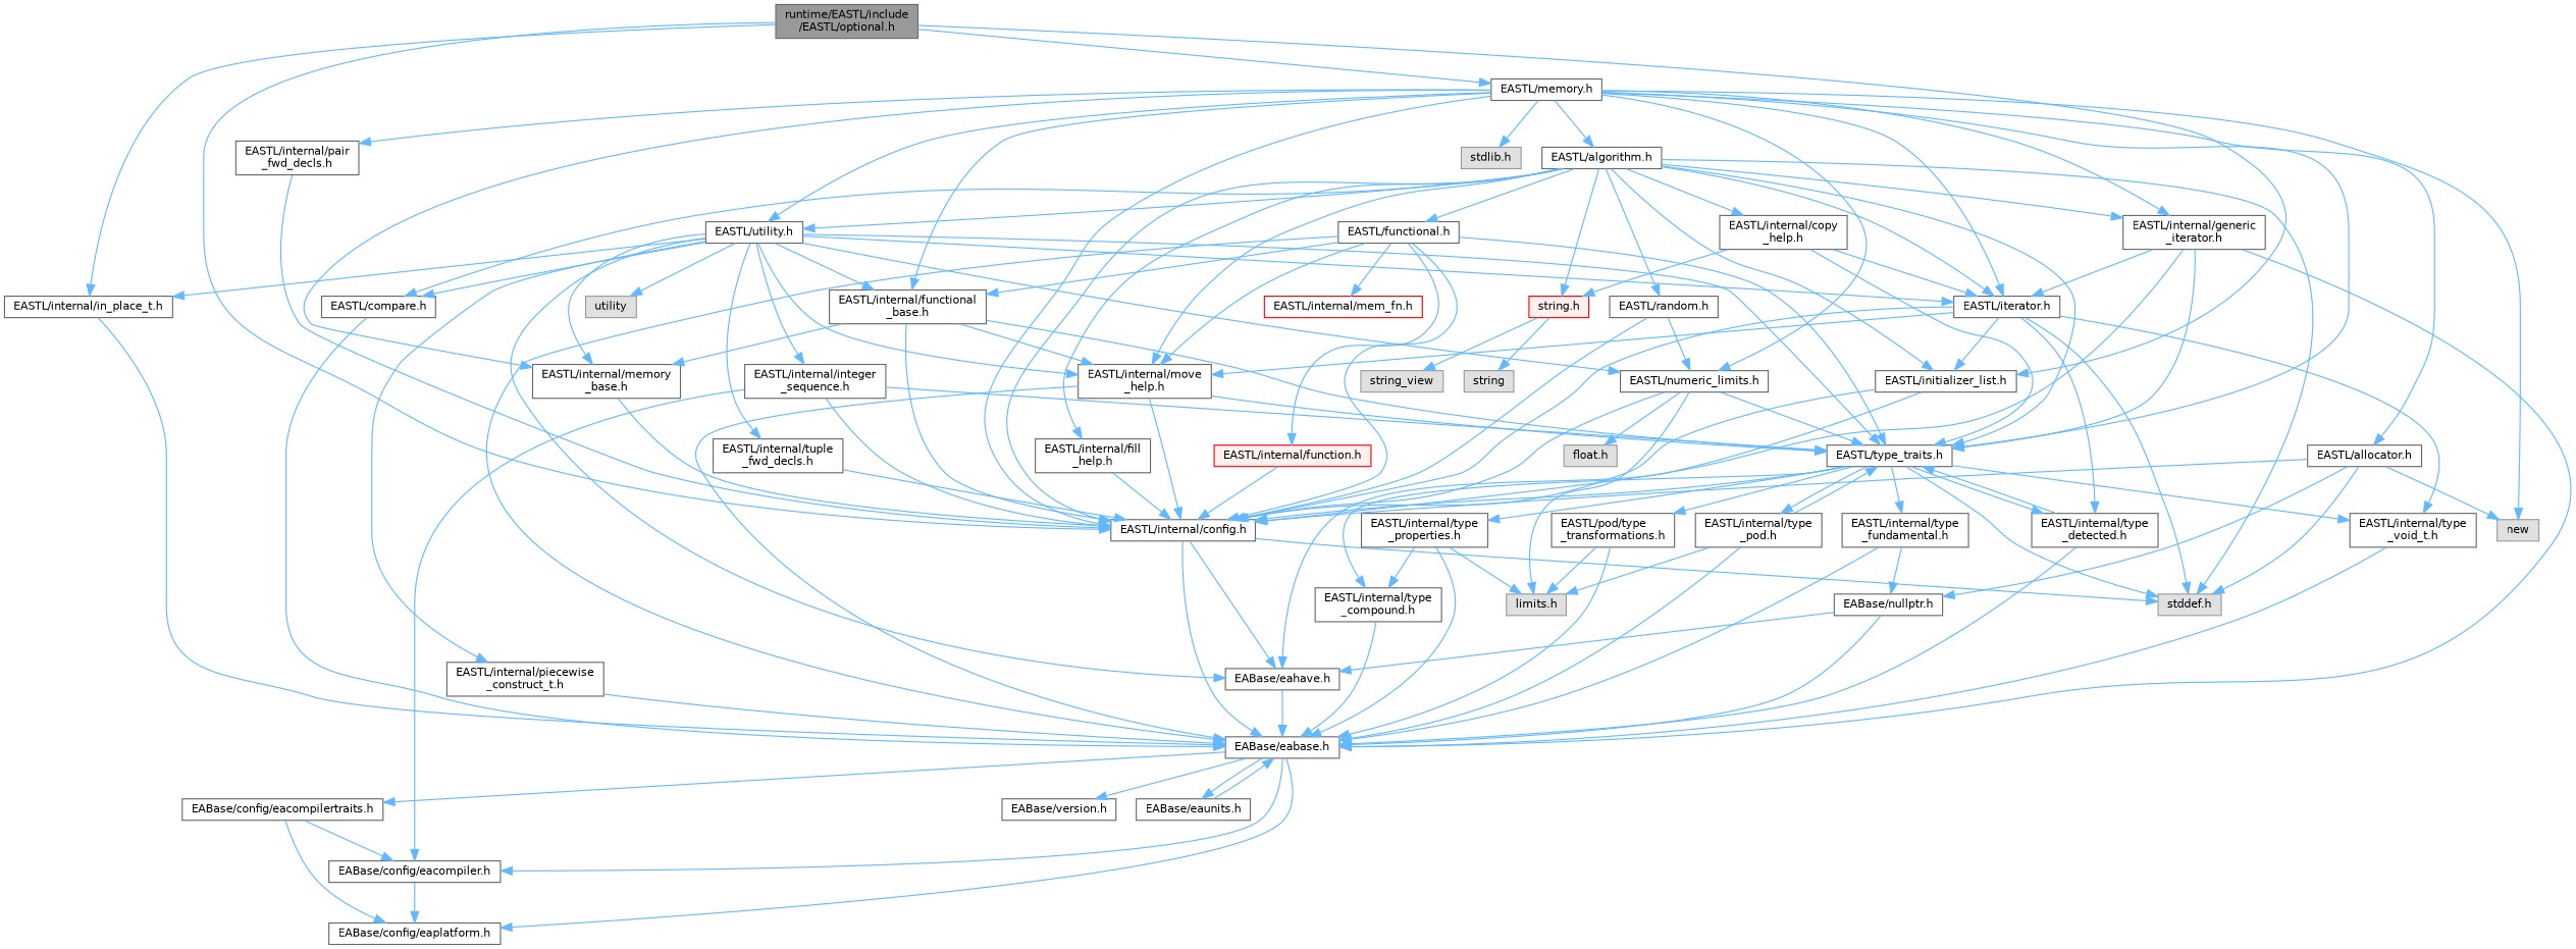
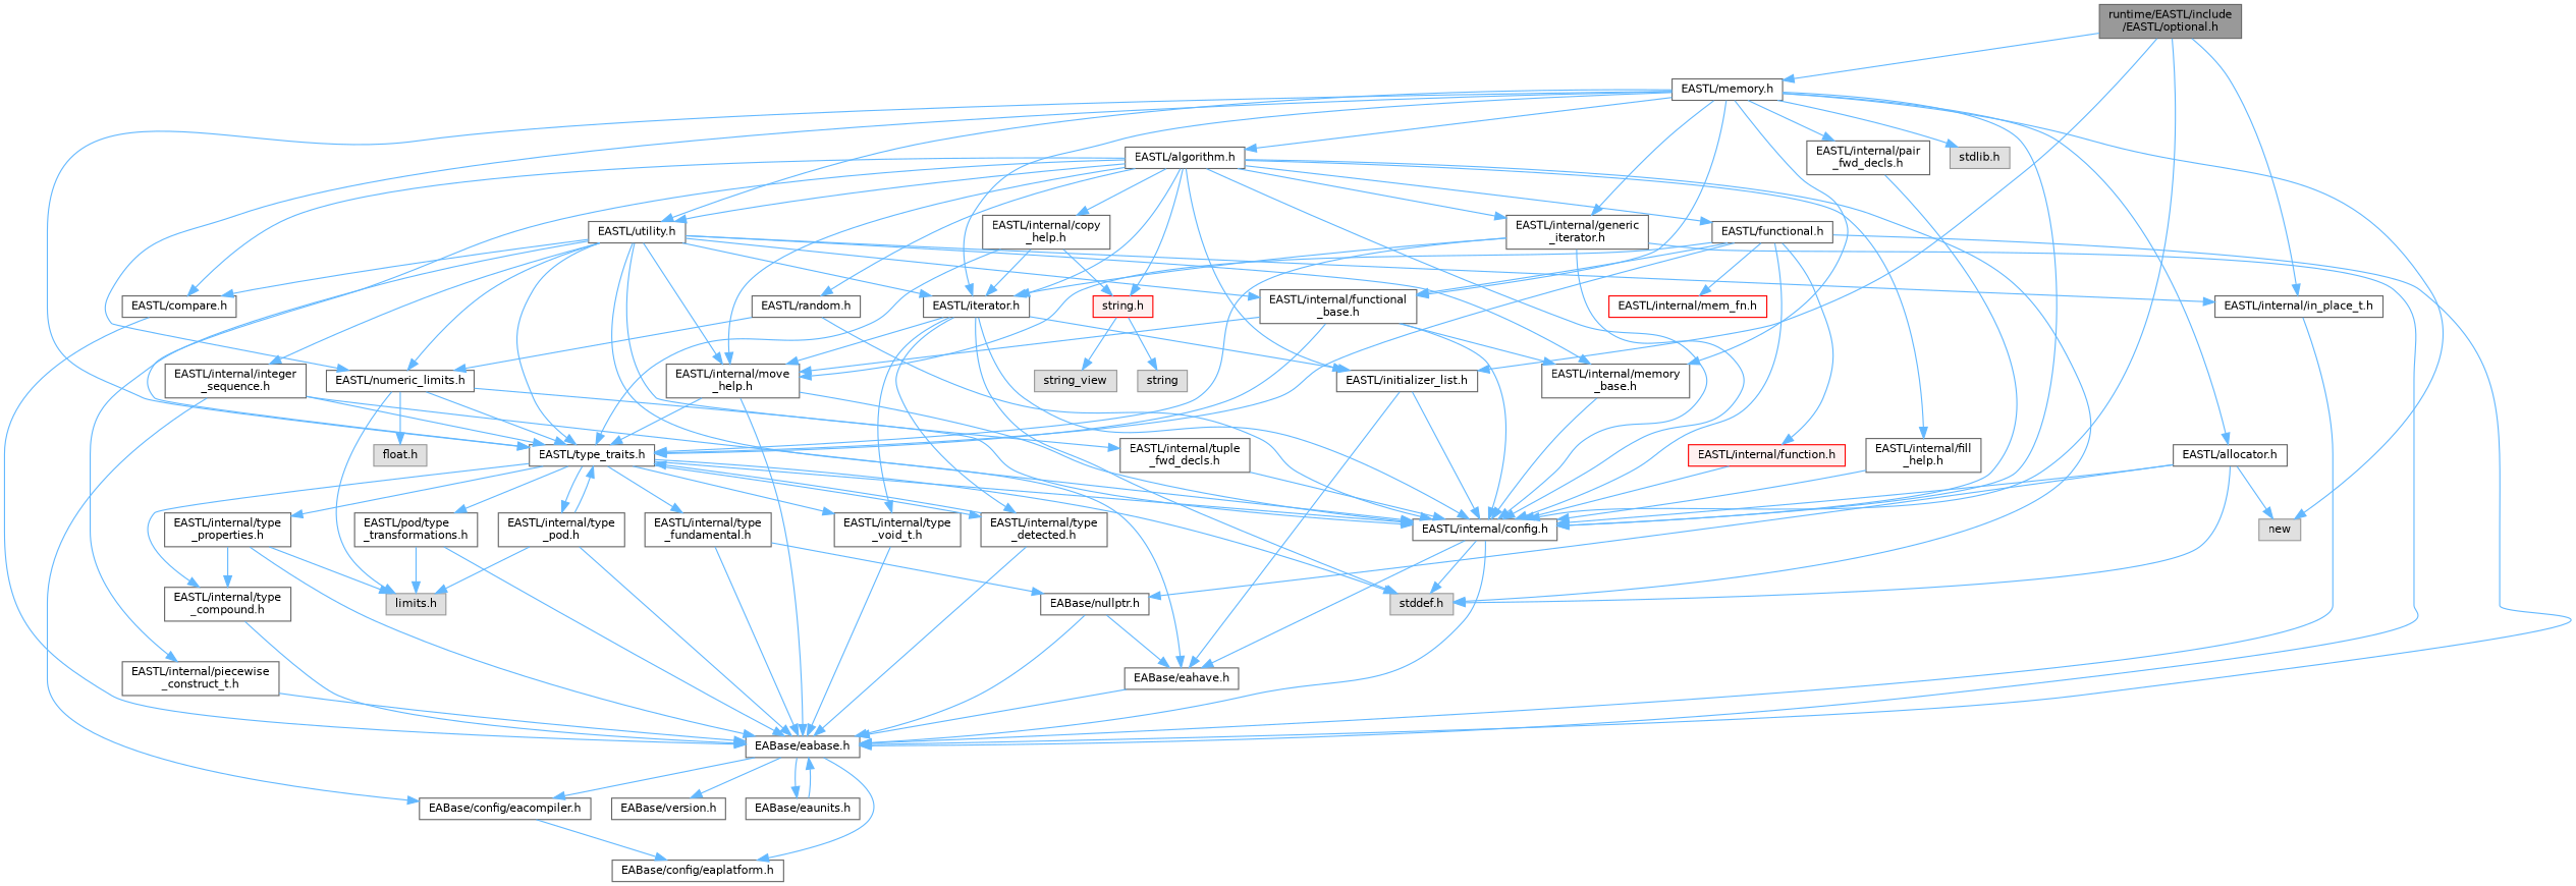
  digraph {
    node [color=grey40 fillcolor=white fontname=Helvetica fontsize=10 shape=box style=filled]
    edge [color=steelblue1 fontname=Helvetica fontsize=10 labelfontname=Helvetica labelfontsize=10 style=solid]
    n1 [color=gray40 fillcolor=grey60 fontcolor=black height=0.2 label="runtime/EASTL/include\l/EASTL/optional.h" width=0.4]
    n2 [height=0.2 label="EASTL/internal/config.h" width=0.4]
    n3 [height=0.2 label="EASTL/initializer_list.h" width=0.4]
    n4 [height=0.2 label="EASTL/memory.h" width=0.4]
    n5 [height=0.2 label="EASTL/internal/in_place_t.h" width=0.4]
    n6 [height=0.2 label="EABase/eabase.h" width=0.4]
    n7 [height=0.2 label="EABase/eahave.h" width=0.4]
    n8 [color=grey60 fillcolor="#E0E0E0" height=0.2 label="stddef.h" width=0.4]
    n9 [height=0.2 label="EASTL/internal/memory\l_base.h" width=0.4]
    n10 [height=0.2 label="EASTL/internal/generic\l_iterator.h" width=0.4]
    n11 [height=0.2 label="EASTL/iterator.h" width=0.4]
    n12 [height=0.2 label="EASTL/type_traits.h" width=0.4]
    n13 [height=0.2 label="EASTL/internal/pair\l_fwd_decls.h" width=0.4]
    n14 [height=0.2 label="EASTL/internal/functional\l_base.h" width=0.4]
    n15 [height=0.2 label="EASTL/algorithm.h" width=0.4]
    n16 [height=0.2 label="EASTL/utility.h" width=0.4]
    n17 [height=0.2 label="EASTL/numeric_limits.h" width=0.4]
    n18 [height=0.2 label="EASTL/allocator.h" width=0.4]
    n19 [color=grey60 fillcolor="#E0E0E0" height=0.2 label=new width=0.4]
    n20 [color=grey60 fillcolor="#E0E0E0" height=0.2 label="stdlib.h" width=0.4]
    n21 [height=0.2 label="EABase/config/eacompiler.h" width=0.4]
    n22 [height=0.2 label="EABase/config/eaplatform.h" width=0.4]
-   n23 [height=0.2 label="EABase/config/eacompilertraits.h" width=0.4]
    n24 [height=0.2 label="EABase/version.h" width=0.4]
    n25 [height=0.2 label="EABase/eaunits.h" width=0.4]
    n26 [height=0.2 label="EASTL/internal/move\l_help.h" width=0.4]
    n27 [height=0.2 label="EASTL/internal/type\l_void_t.h" width=0.4]
    n28 [height=0.2 label="EASTL/internal/type\l_detected.h" width=0.4]
    n29 [height=0.2 label="EASTL/internal/type\l_fundamental.h" width=0.4]
    n30 [height=0.2 label="EASTL/pod/type\l_transformations.h" width=0.4]
    n31 [height=0.2 label="EASTL/internal/type\l_properties.h" width=0.4]
    n32 [height=0.2 label="EASTL/internal/type\l_compound.h" width=0.4]
    n33 [height=0.2 label="EASTL/internal/type\l_pod.h" width=0.4]
    n34 [height=0.2 label="EASTL/internal/copy\l_help.h" width=0.4]
    n35 [color=red fillcolor="#FFF0F0" height=0.2 label="string.h" width=0.4]
    n36 [height=0.2 label="EASTL/internal/fill\l_help.h" width=0.4]
    n37 [height=0.2 label="EASTL/functional.h" width=0.4]
    n38 [height=0.2 label="EASTL/compare.h" width=0.4]
    n39 [height=0.2 label="EASTL/random.h" width=0.4]
    n40 [height=0.2 label="EASTL/internal/integer\l_sequence.h" width=0.4]
    n41 [height=0.2 label="EASTL/internal/tuple\l_fwd_decls.h" width=0.4]
    n42 [height=0.2 label="EASTL/internal/piecewise\l_construct_t.h" width=0.4]
-   n43 [color=grey60 fillcolor="#E0E0E0" height=0.2 label=utility width=0.4]
    n44 [color=grey60 fillcolor="#E0E0E0" height=0.2 label="limits.h" width=0.4]
    n45 [color=grey60 fillcolor="#E0E0E0" height=0.2 label="float.h" width=0.4]
    n46 [height=0.2 label="EABase/nullptr.h" width=0.4]
    n47 [color=grey60 fillcolor="#E0E0E0" height=0.2 label=string width=0.4]
    n48 [color=grey60 fillcolor="#E0E0E0" height=0.2 label=string_view width=0.4]
    n49 [color=red height=0.2 label="EASTL/internal/mem_fn.h" width=0.4]
    n50 [color=red fillcolor="#FFF0F0" height=0.2 label="EASTL/internal/function.h" width=0.4]
    n1 -> n2
    n1 -> n3
    n1 -> n4
    n1 -> n5
    n2 -> n6
    n2 -> n7
    n2 -> n8
    n3 -> n2
    n3 -> n7
    n4 -> n2
    n4 -> n9
    n4 -> n10
    n4 -> n11
    n4 -> n12
    n4 -> n13
    n4 -> n14
    n4 -> n15
    n4 -> n16
    n4 -> n17
    n4 -> n18
    n4 -> n19
    n4 -> n20
    n5 -> n6
    n6 -> n21
    n6 -> n22
-   n6 -> n23
    n6 -> n24
    n6 -> n25
    n7 -> n6
    n9 -> n2
    n10 -> n2
    n10 -> n6
    n10 -> n11
    n10 -> n12
    n11 -> n2
    n11 -> n3
    n11 -> n8
    n11 -> n26
    n11 -> n27
    n11 -> n28
    n12 -> n2
    n12 -> n8
    n12 -> n27
    n12 -> n28
    n12 -> n29
    n12 -> n30
    n12 -> n31
    n12 -> n32
    n12 -> n33
    n13 -> n2
    n14 -> n2
    n14 -> n9
    n14 -> n12
    n14 -> n26
    n15 -> n2
    n15 -> n3
    n15 -> n8
    n15 -> n10
    n15 -> n11
    n15 -> n12
    n15 -> n16
    n15 -> n26
    n15 -> n34
    n15 -> n35
    n15 -> n36
    n15 -> n37
    n15 -> n38
    n15 -> n39
    n16 -> n5
    n16 -> n7
    n16 -> n9
    n16 -> n11
    n16 -> n12
    n16 -> n14
    n16 -> n17
    n16 -> n26
    n16 -> n38
    n16 -> n40
    n16 -> n41
    n16 -> n42
-   n16 -> n43
    n17 -> n2
    n17 -> n12
    n17 -> n44
    n17 -> n45
    n18 -> n2
    n18 -> n8
    n18 -> n19
    n18 -> n46
    n21 -> n22
-   n23 -> n21
-   n23 -> n22
    n25 -> n6
    n26 -> n2
    n26 -> n6
    n26 -> n12
    n27 -> n6
    n28 -> n6
    n28 -> n12
    n29 -> n6
    n29 -> n46
    n30 -> n6
    n30 -> n44
    n31 -> n6
    n31 -> n32
    n31 -> n44
    n32 -> n6
    n33 -> n6
    n33 -> n12
    n33 -> n44
    n34 -> n11
    n34 -> n12
    n34 -> n35
    n35 -> n47
    n35 -> n48
    n36 -> n2
    n37 -> n2
    n37 -> n6
    n37 -> n12
    n37 -> n14
    n37 -> n26
    n37 -> n49
    n37 -> n50
    n38 -> n6
    n39 -> n2
    n39 -> n17
    n40 -> n2
    n40 -> n12
    n40 -> n21
    n41 -> n2
    n42 -> n6
    n46 -> n6
    n46 -> n7
    n50 -> n2
  }
